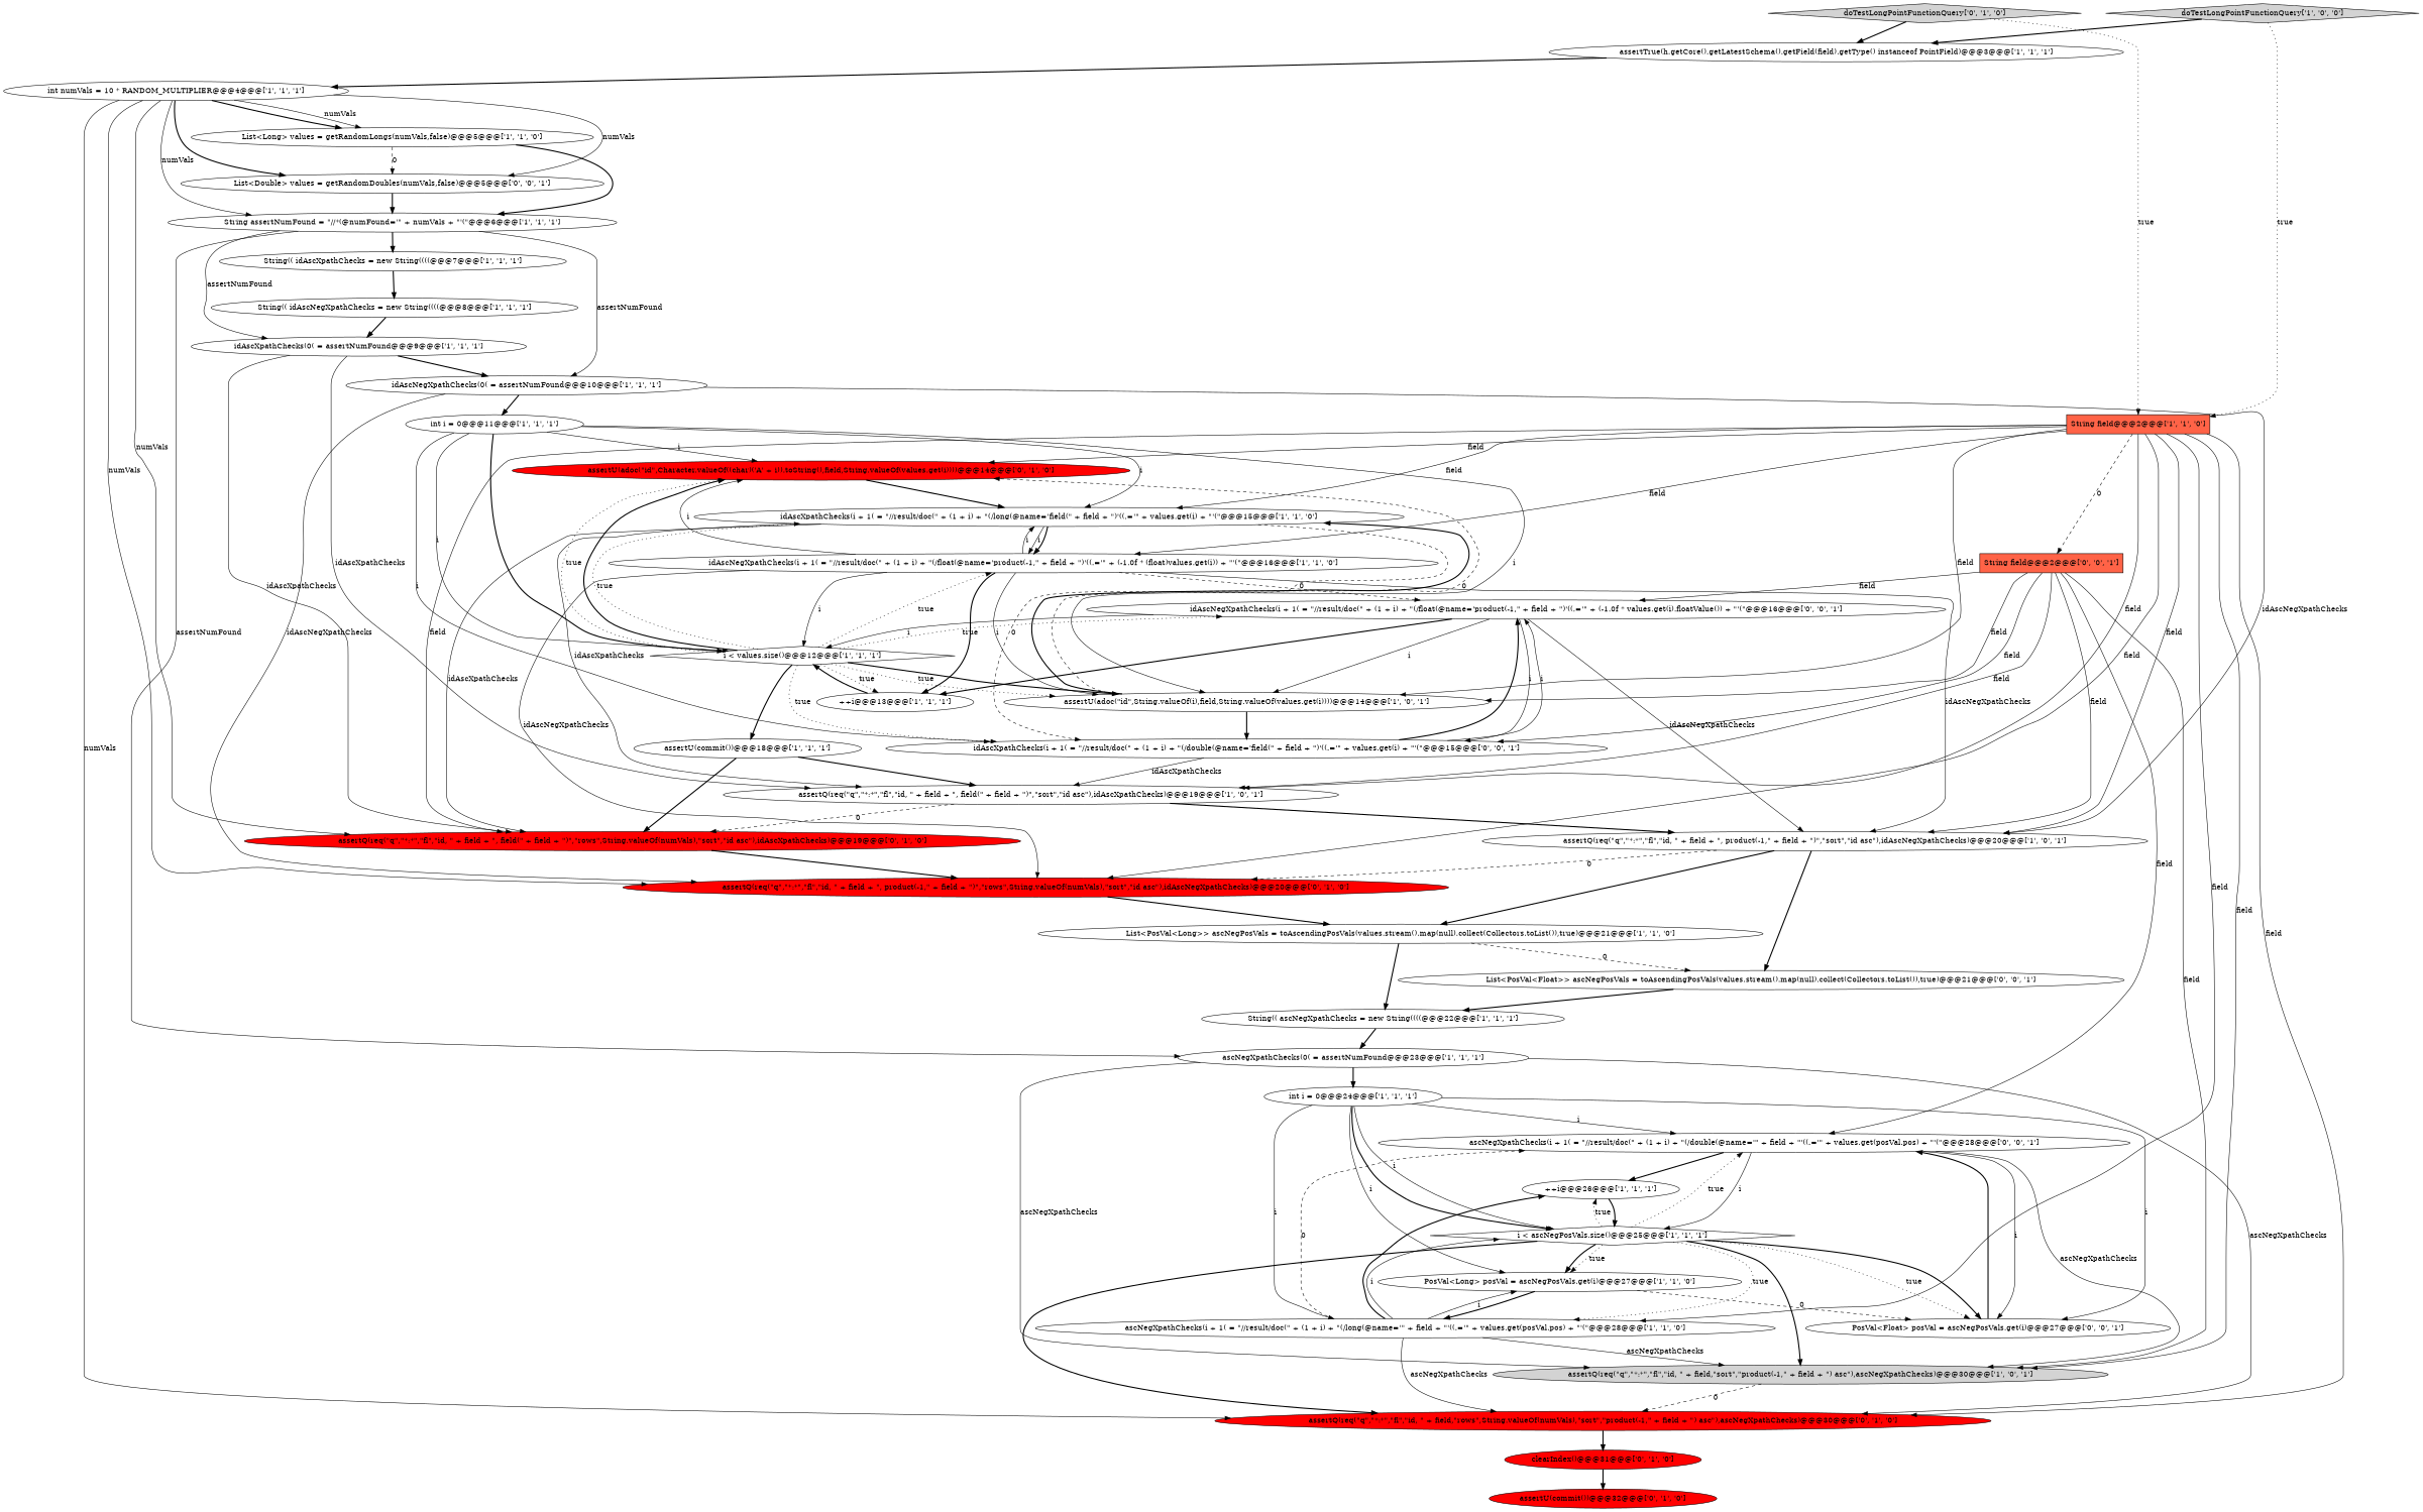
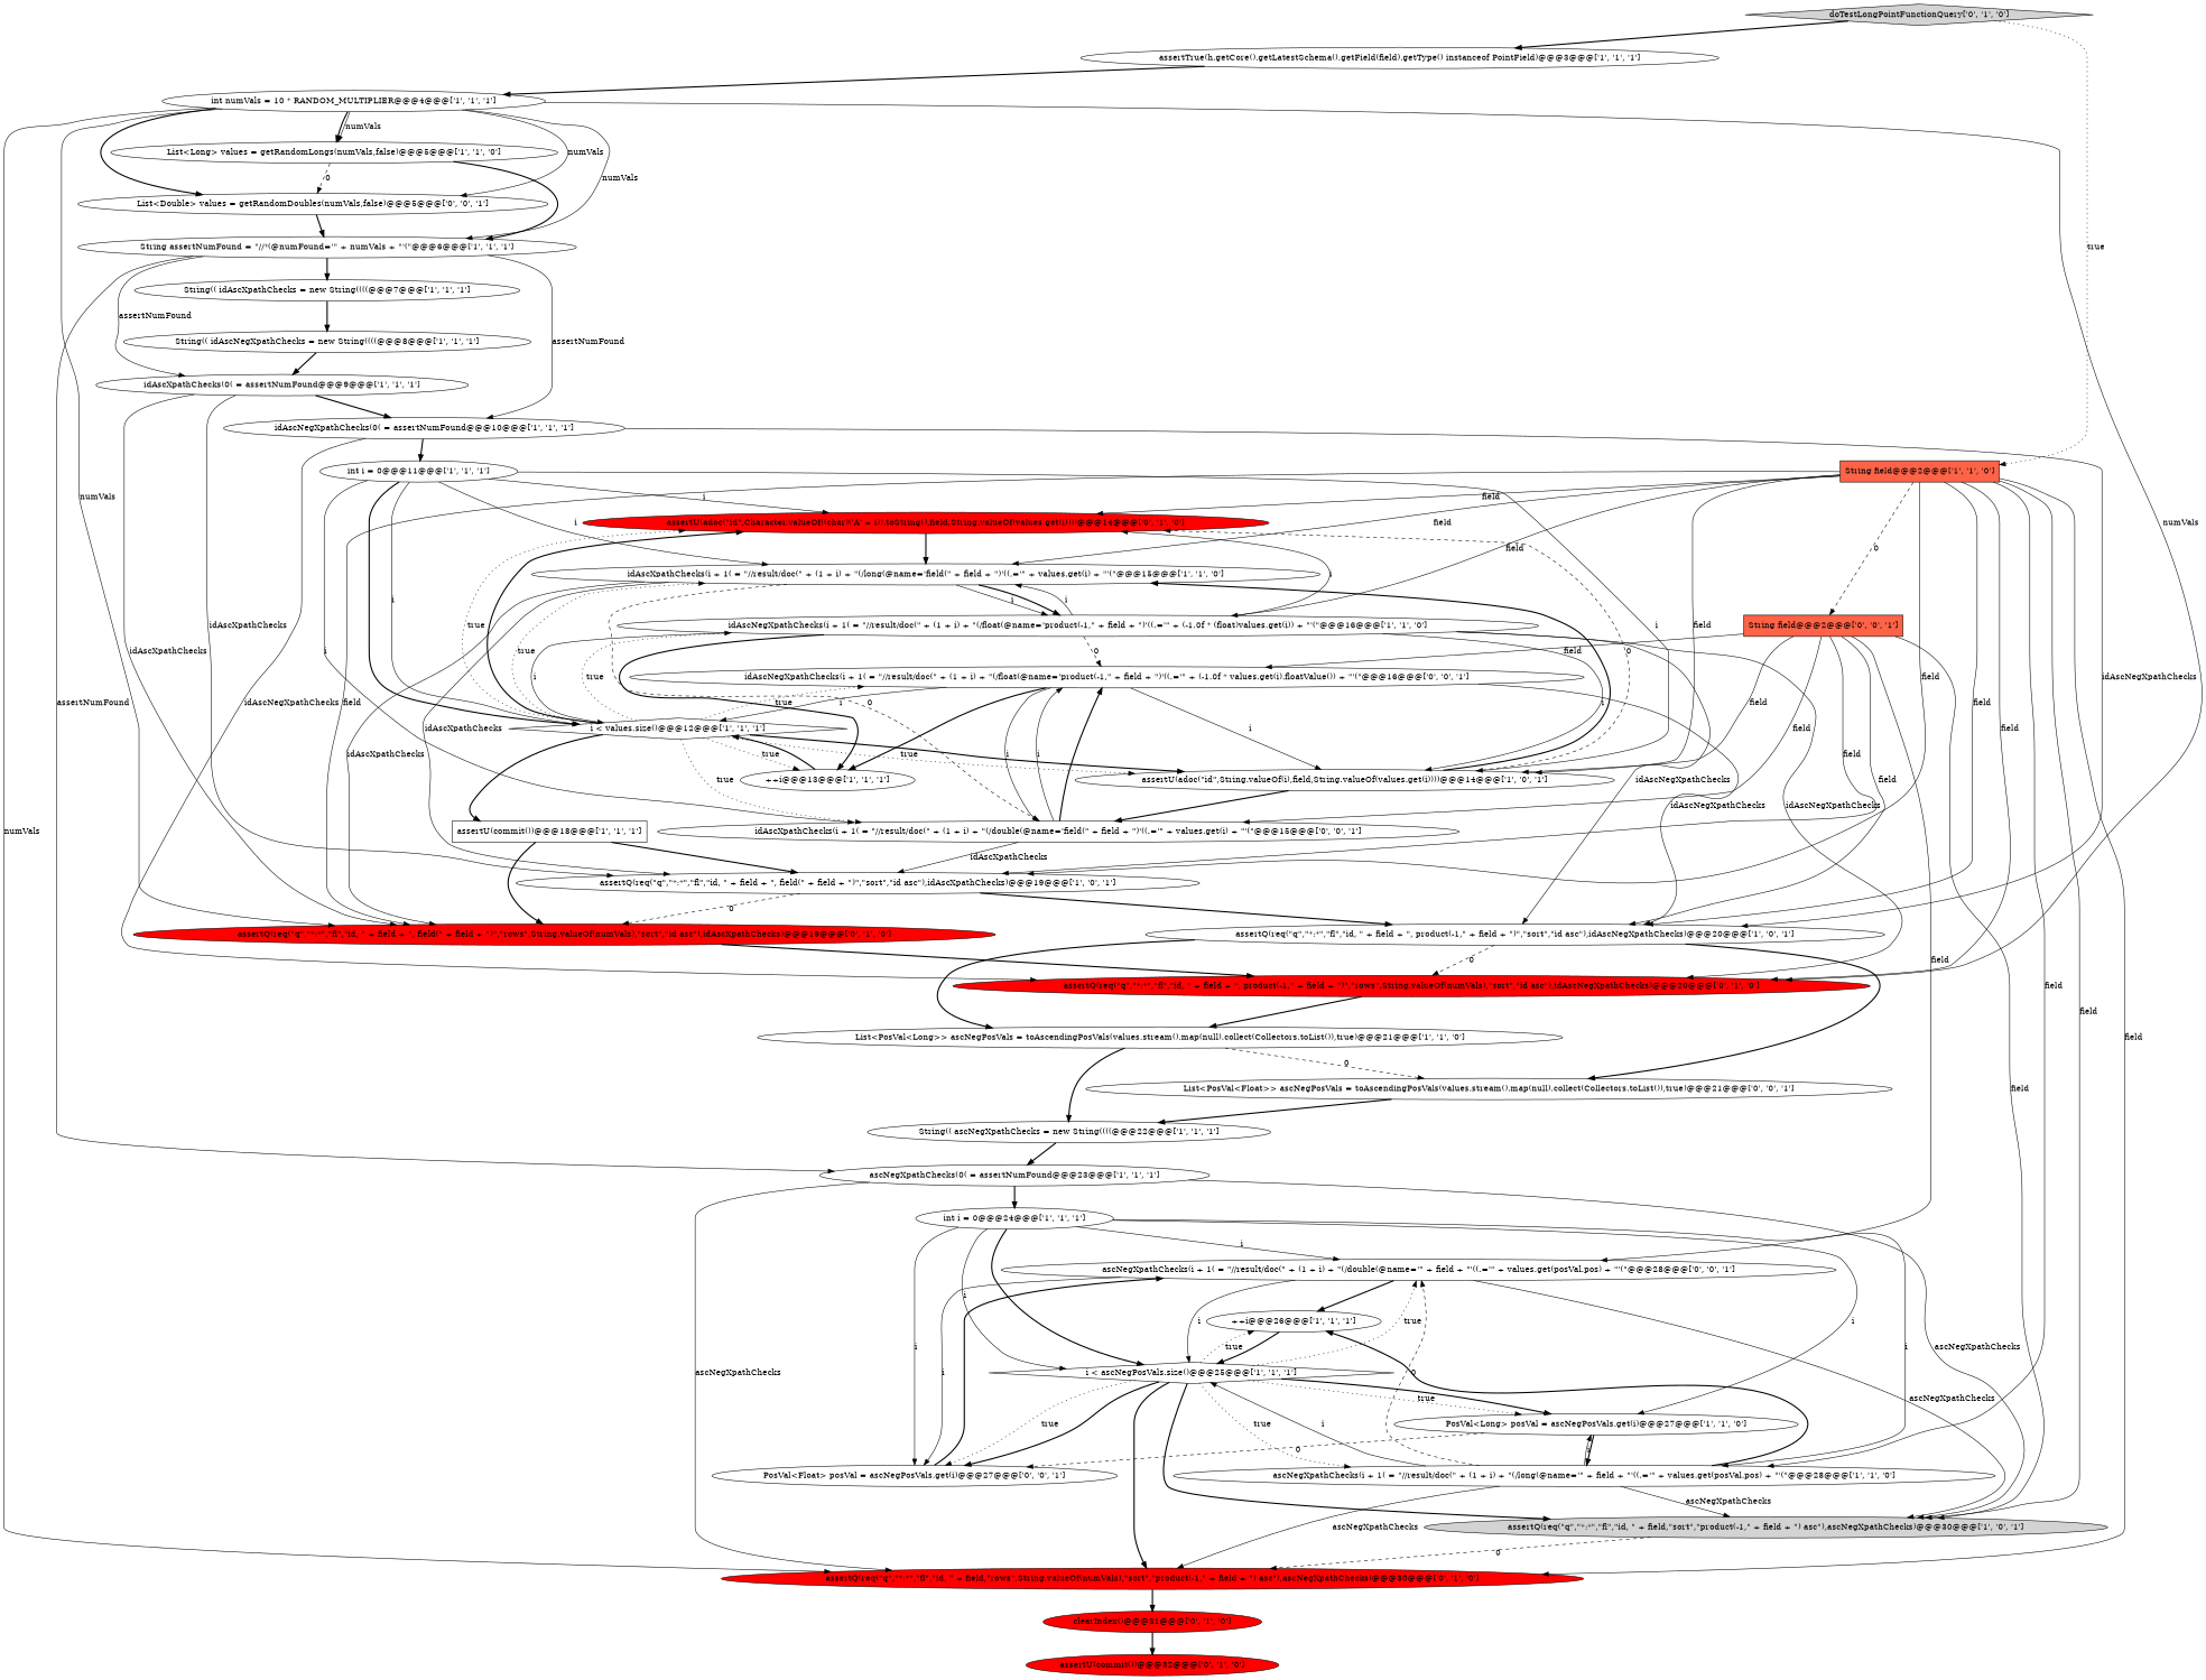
  digraph {
    node [fillcolor=white shape=ellipse style=filled]
    edge [style=solid]
    n1 [label="assertTrue(h.getCore().getLatestSchema().getField(field).getType() instanceof PointField)@@@3@@@['1', '1', '1']"]
    n2 [label="int numVals = 10 * RANDOM_MULTIPLIER@@@4@@@['1', '1', '1']"]
    n3 [fillcolor=red label="assertQ(req(\"q\",\"*:*\",\"fl\",\"id, \" + field + \", product(-1,\" + field + \")\",\"rows\",String.valueOf(numVals),\"sort\",\"id asc\"),idAscNegXpathChecks)@@@20@@@['0', '1', '0']"]
    n4 [fillcolor=red label="assertQ(req(\"q\",\"*:*\",\"fl\",\"id, \" + field + \", field(\" + field + \")\",\"rows\",String.valueOf(numVals),\"sort\",\"id asc\"),idAscXpathChecks)@@@19@@@['0', '1', '0']"]
    n5 [label="List<Double> values = getRandomDoubles(numVals,false)@@@5@@@['0', '0', '1']"]
    n6 [label="String assertNumFound = \"//*(@numFound='\" + numVals + \"'(\"@@@6@@@['1', '1', '1']"]
    n7 [fillcolor=red label="assertQ(req(\"q\",\"*:*\",\"fl\",\"id, \" + field,\"rows\",String.valueOf(numVals),\"sort\",\"product(-1,\" + field + \") asc\"),ascNegXpathChecks)@@@30@@@['0', '1', '0']"]
    n8 [label="List<Long> values = getRandomLongs(numVals,false)@@@5@@@['1', '1', '0']"]
    n9 [label="idAscNegXpathChecks(i + 1( = \"//result/doc(\" + (1 + i) + \"(/float(@name='product(-1,\" + field + \")'((.='\" + (-1.0f * (float)values.get(i)) + \"'(\"@@@16@@@['1', '1', '0']"]
    n10 [fillcolor=red label="assertU(adoc(\"id\",Character.valueOf((char)('A' + i)).toString(),field,String.valueOf(values.get(i))))@@@14@@@['0', '1', '0']"]
    n11 [label="i < values.size()@@@12@@@['1', '1', '1']" shape=diamond]
    n12 [label="assertU(adoc(\"id\",String.valueOf(i),field,String.valueOf(values.get(i))))@@@14@@@['1', '0', '1']"]
    n13 [label="assertQ(req(\"q\",\"*:*\",\"fl\",\"id, \" + field + \", product(-1,\" + field + \")\",\"sort\",\"id asc\"),idAscNegXpathChecks)@@@20@@@['1', '0', '1']"]
    n14 [label="++i@@@13@@@['1', '1', '1']"]
    n15 [label="idAscXpathChecks(i + 1( = \"//result/doc(\" + (1 + i) + \"(/long(@name='field(\" + field + \")'((.='\" + values.get(i) + \"'(\"@@@15@@@['1', '1', '0']"]
    n16 [label="idAscNegXpathChecks(i + 1( = \"//result/doc(\" + (1 + i) + \"(/float(@name='product(-1,\" + field + \")'((.='\" + (-1.0f * values.get(i).floatValue()) + \"'(\"@@@16@@@['0', '0', '1']"]
    n17 [label="idAscXpathChecks(i + 1( = \"//result/doc(\" + (1 + i) + \"(/double(@name='field(\" + field + \")'((.='\" + values.get(i) + \"'(\"@@@15@@@['0', '0', '1']"]
-   n18 [label="assertU(commit())@@@18@@@['1', '1', '1']"]
+   n18 [label="assertU(commit())@@@18@@@['1', '1', '1']" shape=box]
    n19 [label="List<PosVal<Float>> ascNegPosVals = toAscendingPosVals(values.stream().map(null).collect(Collectors.toList()),true)@@@21@@@['0', '0', '1']"]
    n20 [label="List<PosVal<Long>> ascNegPosVals = toAscendingPosVals(values.stream().map(null).collect(Collectors.toList()),true)@@@21@@@['1', '1', '0']"]
    n21 [label="assertQ(req(\"q\",\"*:*\",\"fl\",\"id, \" + field + \", field(\" + field + \")\",\"sort\",\"id asc\"),idAscXpathChecks)@@@19@@@['1', '0', '1']"]
    n22 [label="String(( idAscNegXpathChecks = new String((((@@@8@@@['1', '1', '1']"]
    n23 [label="idAscXpathChecks(0( = assertNumFound@@@9@@@['1', '1', '1']"]
    n24 [label="idAscNegXpathChecks(0( = assertNumFound@@@10@@@['1', '1', '1']"]
    n25 [label="int i = 0@@@11@@@['1', '1', '1']"]
    n26 [label="ascNegXpathChecks(i + 1( = \"//result/doc(\" + (1 + i) + \"(/double(@name='\" + field + \"'((.='\" + values.get(posVal.pos) + \"'(\"@@@28@@@['0', '0', '1']"]
    n27 [label="++i@@@26@@@['1', '1', '1']"]
    n28 [label="i < ascNegPosVals.size()@@@25@@@['1', '1', '1']" shape=diamond]
    n29 [label="PosVal<Float> posVal = ascNegPosVals.get(i)@@@27@@@['0', '0', '1']"]
    n30 [fillcolor=lightgray label="assertQ(req(\"q\",\"*:*\",\"fl\",\"id, \" + field,\"sort\",\"product(-1,\" + field + \") asc\"),ascNegXpathChecks)@@@30@@@['1', '0', '1']"]
    n31 [label="ascNegXpathChecks(i + 1( = \"//result/doc(\" + (1 + i) + \"(/long(@name='\" + field + \"'((.='\" + values.get(posVal.pos) + \"'(\"@@@28@@@['1', '1', '0']"]
    n32 [label="PosVal<Long> posVal = ascNegPosVals.get(i)@@@27@@@['1', '1', '0']"]
    n33 [label="ascNegXpathChecks(0( = assertNumFound@@@23@@@['1', '1', '1']"]
    n34 [label="String(( idAscXpathChecks = new String((((@@@7@@@['1', '1', '1']"]
-   n35 [fillcolor=lightgray label="doTestLongPointFunctionQuery['1', '0', '0']" shape=diamond]
    n36 [fillcolor=tomato label="String field@@@2@@@['1', '1', '0']" shape=box]
    n37 [fillcolor=tomato label="String field@@@2@@@['0', '0', '1']" shape=box]
    n38 [fillcolor=red label="clearIndex()@@@31@@@['0', '1', '0']"]
    n39 [label="int i = 0@@@24@@@['1', '1', '1']"]
    n40 [label="String(( ascNegXpathChecks = new String((((@@@22@@@['1', '1', '1']"]
    n41 [fillcolor=lightgray label="doTestLongPointFunctionQuery['0', '1', '0']" shape=diamond]
    n42 [fillcolor=red label="assertU(commit())@@@32@@@['0', '1', '0']"]
    n1 -> n2 [style=bold]
    n2 -> n3 [label=numVals]
    n2 -> n4 [label=numVals]
    n2 -> n5 [style=bold]
    n2 -> n5 [label=numVals]
    n2 -> n6 [label=numVals]
    n2 -> n7 [label=numVals]
    n2 -> n8 [label=numVals]
    n2 -> n8 [style=bold]
    n3 -> n20 [style=bold]
    n4 -> n3 [style=bold]
    n5 -> n6 [style=bold]
    n6 -> n23 [label=assertNumFound]
    n6 -> n24 [label=assertNumFound]
    n6 -> n33 [label=assertNumFound]
    n6 -> n34 [style=bold]
    n7 -> n38 [style=bold]
    n8 -> n5 [label=0 style=dashed]
    n8 -> n6 [style=bold]
    n9 -> n3 [label=idAscNegXpathChecks]
    n9 -> n10 [label=i]
    n9 -> n11 [label=i]
    n9 -> n12 [label=i]
    n9 -> n13 [label=idAscNegXpathChecks]
    n9 -> n14 [style=bold]
    n9 -> n15 [label=i]
    n9 -> n16 [label=0 style=dashed]
    n10 -> n15 [style=bold]
    n11 -> n9 [label=true style=dotted]
    n11 -> n10 [style=bold]
    n11 -> n10 [label=true style=dotted]
    n11 -> n12 [style=bold]
    n11 -> n12 [label=true style=dotted]
    n11 -> n14 [label=true style=dotted]
    n11 -> n15 [label=true style=dotted]
    n11 -> n16 [label=true style=dotted]
    n11 -> n17 [label=true style=dotted]
    n11 -> n18 [style=bold]
    n12 -> n10 [label=0 style=dashed]
    n12 -> n15 [style=bold]
    n12 -> n17 [style=bold]
    n13 -> n3 [label=0 style=dashed]
    n13 -> n19 [style=bold]
    n13 -> n20 [style=bold]
    n14 -> n11 [style=bold]
    n15 -> n4 [label=idAscXpathChecks]
    n15 -> n9 [label=i]
    n15 -> n9 [style=bold]
    n15 -> n17 [label=0 style=dashed]
    n15 -> n21 [label=idAscXpathChecks]
    n16 -> n11 [label=i]
    n16 -> n12 [label=i]
    n16 -> n13 [label=idAscNegXpathChecks]
    n16 -> n14 [style=bold]
    n16 -> n17 [label=i]
    n17 -> n16 [label=i]
    n17 -> n16 [style=bold]
    n17 -> n21 [label=idAscXpathChecks]
    n18 -> n4 [style=bold]
    n18 -> n21 [style=bold]
    n19 -> n40 [style=bold]
    n20 -> n19 [label=0 style=dashed]
    n20 -> n40 [style=bold]
    n21 -> n4 [label=0 style=dashed]
    n21 -> n13 [style=bold]
    n22 -> n23 [style=bold]
    n23 -> n4 [label=idAscXpathChecks]
    n23 -> n21 [label=idAscXpathChecks]
    n23 -> n24 [style=bold]
    n24 -> n3 [label=idAscNegXpathChecks]
    n24 -> n13 [label=idAscNegXpathChecks]
    n24 -> n25 [style=bold]
    n25 -> n10 [label=i]
    n25 -> n11 [label=i]
    n25 -> n11 [style=bold]
    n25 -> n12 [label=i]
    n25 -> n15 [label=i]
    n25 -> n17 [label=i]
    n26 -> n27 [style=bold]
    n26 -> n28 [label=i]
    n26 -> n29 [label=i]
    n26 -> n30 [label=ascNegXpathChecks]
    n27 -> n28 [style=bold]
    n28 -> n7 [style=bold]
    n28 -> n26 [label=true style=dotted]
    n28 -> n27 [label=true style=dotted]
    n28 -> n29 [label=true style=dotted]
    n28 -> n29 [style=bold]
    n28 -> n30 [style=bold]
    n28 -> n31 [label=true style=dotted]
    n28 -> n32 [label=true style=dotted]
    n28 -> n32 [style=bold]
    n29 -> n26 [style=bold]
    n30 -> n7 [label=0 style=dashed]
    n31 -> n7 [label=ascNegXpathChecks]
    n31 -> n26 [label=0 style=dashed]
    n31 -> n27 [style=bold]
    n31 -> n28 [label=i]
    n31 -> n30 [label=ascNegXpathChecks]
    n31 -> n32 [label=i]
    n32 -> n29 [label=0 style=dashed]
    n32 -> n31 [style=bold]
    n33 -> n7 [label=ascNegXpathChecks]
    n33 -> n30 [label=ascNegXpathChecks]
    n33 -> n39 [style=bold]
    n34 -> n22 [style=bold]
-   n35 -> n1 [style=bold]
-   n35 -> n36 [label=true style=dotted]
    n36 -> n3 [label=field]
    n36 -> n4 [label=field]
    n36 -> n7 [label=field]
    n36 -> n9 [label=field]
    n36 -> n10 [label=field]
    n36 -> n12 [label=field]
    n36 -> n13 [label=field]
    n36 -> n15 [label=field]
    n36 -> n21 [label=field]
    n36 -> n30 [label=field]
    n36 -> n31 [label=field]
    n36 -> n37 [label=0 style=dashed]
    n37 -> n12 [label=field]
    n37 -> n13 [label=field]
    n37 -> n16 [label=field]
    n37 -> n17 [label=field]
    n37 -> n21 [label=field]
    n37 -> n26 [label=field]
    n37 -> n30 [label=field]
    n38 -> n42 [style=bold]
    n39 -> n26 [label=i]
    n39 -> n28 [label=i]
    n39 -> n28 [style=bold]
    n39 -> n29 [label=i]
    n39 -> n31 [label=i]
    n39 -> n32 [label=i]
    n40 -> n33 [style=bold]
    n41 -> n1 [style=bold]
    n41 -> n36 [label=true style=dotted]
  }
